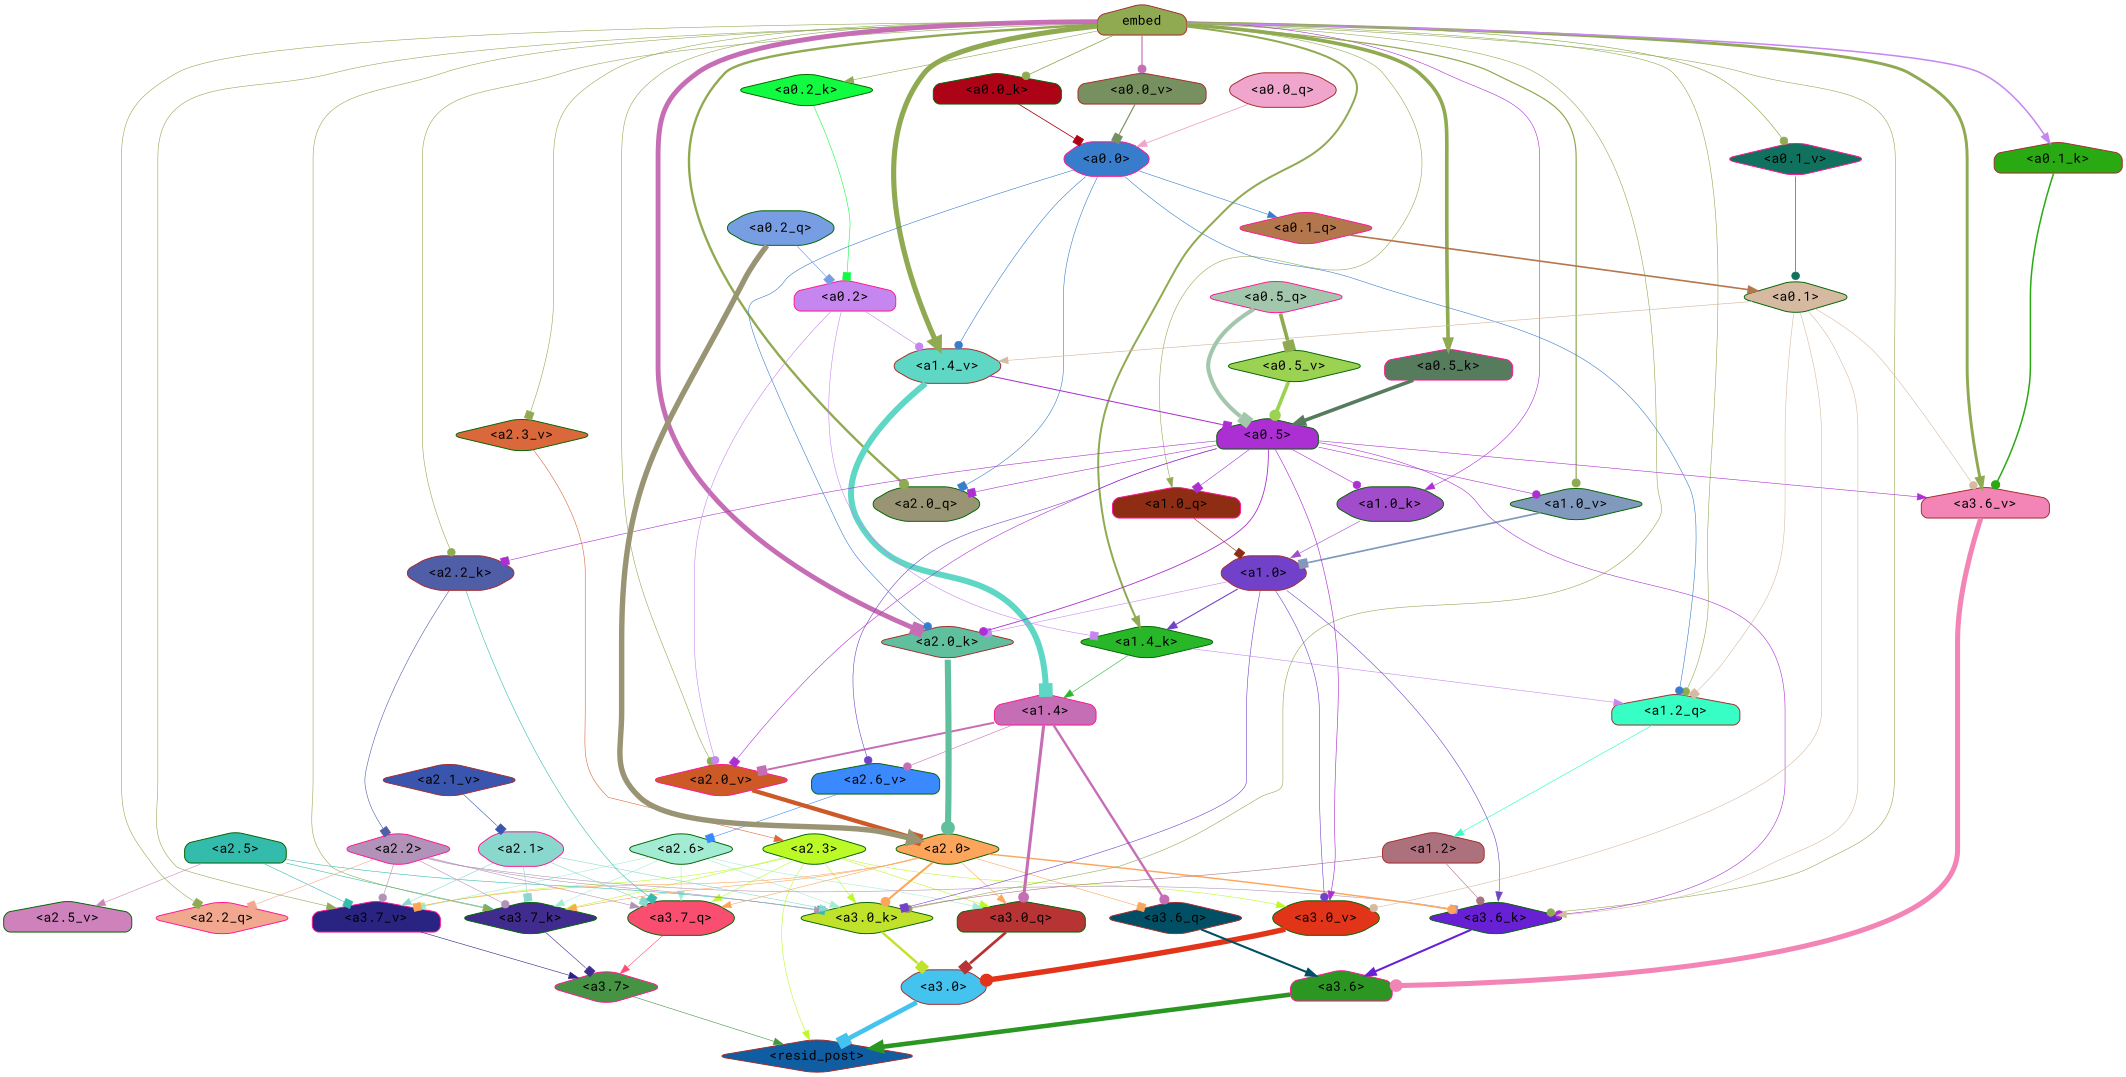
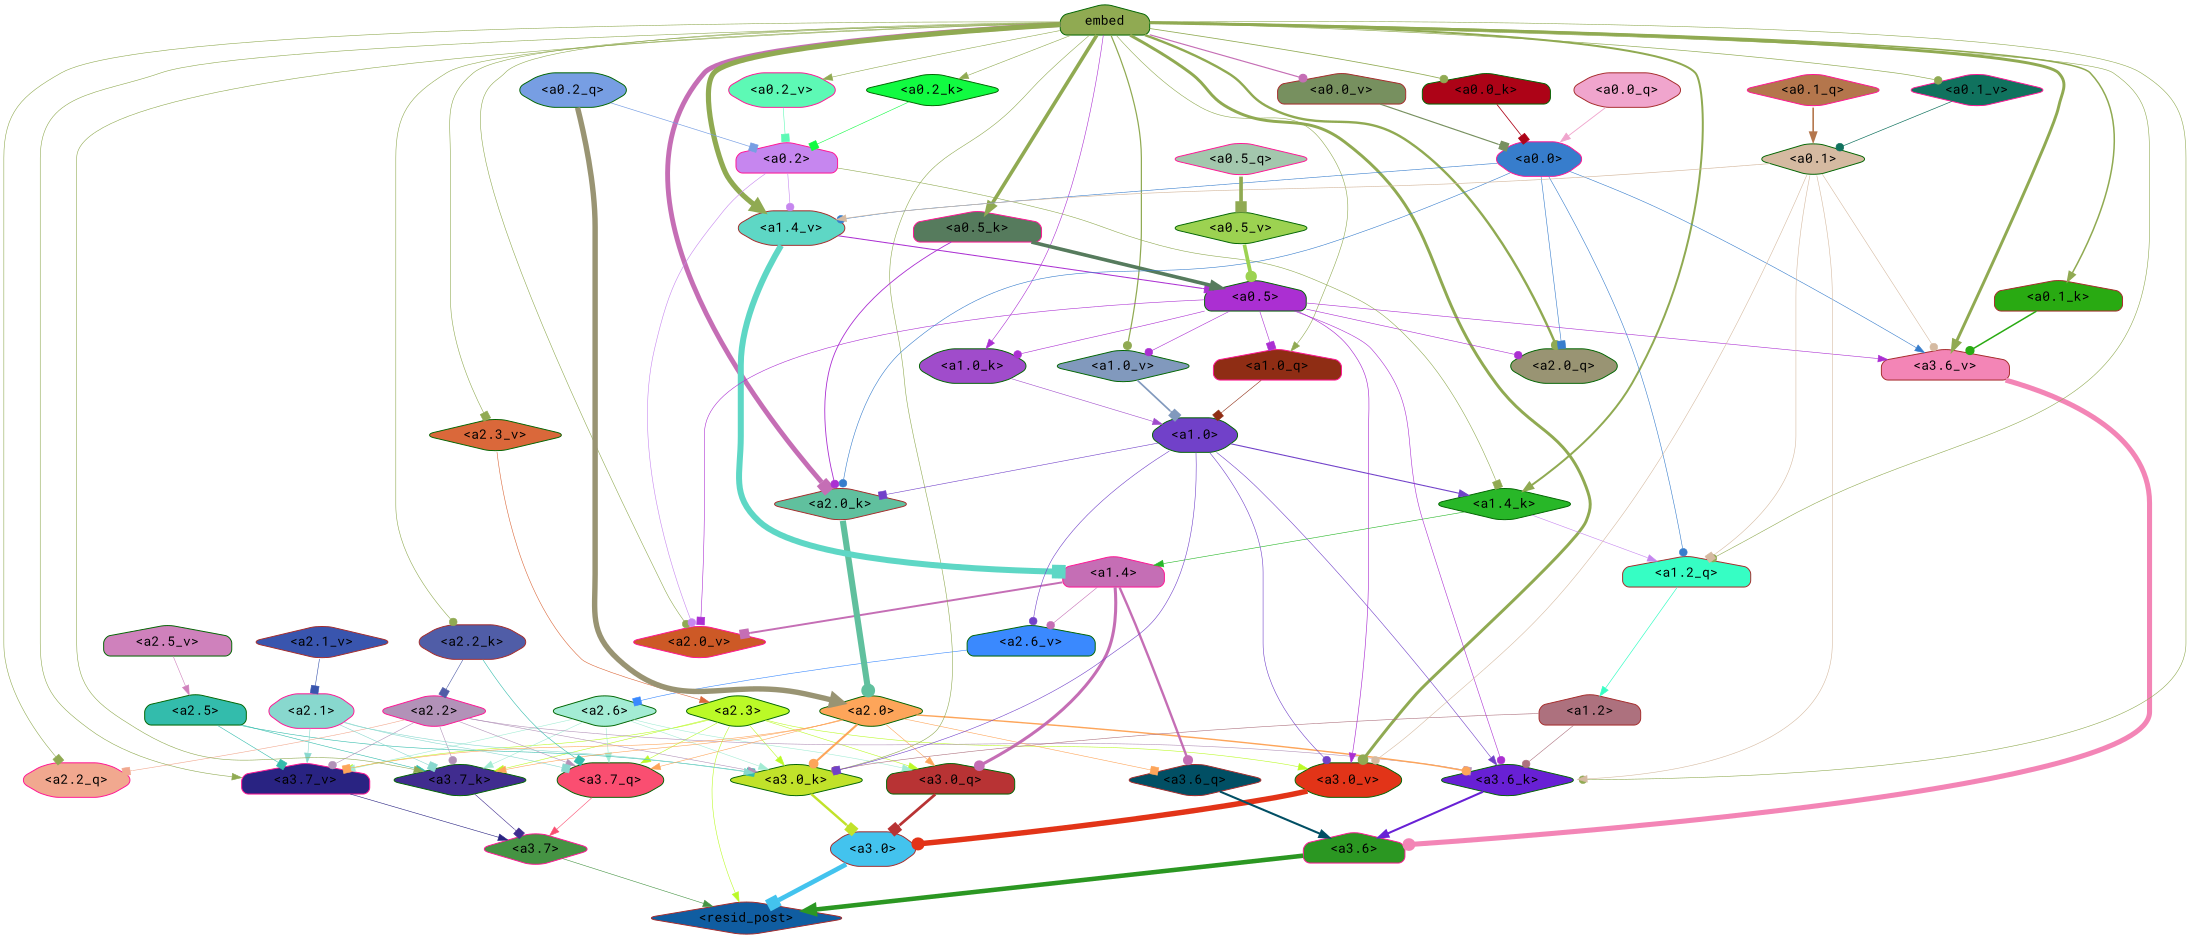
  strict digraph {
    fontname="Roboto Mono"
    splines=true
    node [color=darkgreen fontname="Roboto Mono" shape=diamond style="filled, rounded"]
    edge [arrowhead=normal color="#90aa52" fontname="Roboto Mono" penwidth=0.6]
    "<a3.7>" [color=deeppink fillcolor="#459343"]
    "<resid_post>" [color=brown fillcolor="#105da1"]
    "<a3.6>" [color=deeppink fillcolor="#2b9722" shape=house]
    "<a3.0>" [color=brown fillcolor="#43c3ee" shape=hexagon]
    "<a2.3>" [fillcolor="#bbfa27"]
    "<a3.7_q>" [fillcolor="#fa4e71" shape=hexagon]
    "<a3.0_q>" [fillcolor="#b83334" shape=house]
    "<a3.7_k>" [fillcolor="#402c8f"]
    "<a3.0_k>" [fillcolor="#c1e22a"]
    "<a3.7_v>" [color=deeppink fillcolor="#292382" shape=house]
    "<a3.0_v>" [fillcolor="#e23418" shape=hexagon]
    "<a3.6_q>" [color=brown fillcolor="#014f64"]
    "<a3.6_k>" [fillcolor="#6820d5"]
    "<a3.6_v>" [color=brown fillcolor="#f385b6" shape=house]
    "<a2.6>" [fillcolor="#a3ecd4"]
    "<a2.5>" [fillcolor="#33bcac" shape=house]
    "<a2.2>" [color=deeppink fillcolor="#b292b8"]
-   "<a2.2_q>" [color=deeppink fillcolor="#f1a88f"]
+   "<a2.2_q>" [color=deeppink fillcolor="#f1a88f" shape=hexagon]
    "<a2.1>" [color=deeppink fillcolor="#88d8ce" shape=hexagon]
    "<a2.0>" [fillcolor="#fda55a"]
    "<a1.4>" [color=deeppink fillcolor="#c56eb5" shape=house]
    "<a2.6_v>" [fillcolor="#3a89fe" shape=house]
    "<a2.0_v>" [color=deeppink fillcolor="#cd5926"]
-   embed [color=brown fillcolor="#90aa52" shape=house]
+   embed [fillcolor="#90aa52" shape=house]
    "<a2.0_q>" [fillcolor="#999473" shape=hexagon]
    "<a2.2_k>" [color=brown fillcolor="#505da7" shape=hexagon]
    "<a2.0_k>" [color=brown fillcolor="#60c09e"]
    "<a2.3_v>" [fillcolor="#da683a"]
    "<a1.2_q>" [color=brown fillcolor="#36fec4" shape=house]
    "<a1.0_q>" [color=deeppink fillcolor="#8f2d14" shape=house]
    "<a1.4_k>" [fillcolor="#28b728"]
    "<a1.0_k>" [fillcolor="#a04ccb" shape=hexagon]
    "<a1.4_v>" [color=brown fillcolor="#5ed7c5" shape=hexagon]
    "<a1.0_v>" [fillcolor="#8199bd"]
    "<a0.5_k>" [color=deeppink fillcolor="#567b5d" shape=house]
    "<a0.2_k>" [fillcolor="#11fb41"]
    "<a0.1_k>" [color=brown fillcolor="#29aa12" shape=house]
    "<a0.0_k>" [fillcolor="#ad0317" shape=house]
+   "<a0.2_v>" [color=deeppink fillcolor="#5df9b5" shape=hexagon]
    "<a0.1_v>" [color=deeppink fillcolor="#10725e"]
    "<a0.0_v>" [color=brown fillcolor="#77905f" shape=house]
    "<a1.2>" [color=brown fillcolor="#ad717e" shape=house]
-   "<a1.0>" [color=brown fillcolor="#7141c9" shape=hexagon]
+   "<a1.0>" [fillcolor="#7141c9" shape=hexagon]
    "<a0.5>" [fillcolor="#ab2fd2" shape=house]
    "<a0.2>" [color=deeppink fillcolor="#c686ef" shape=house]
    "<a0.0>" [color=deeppink fillcolor="#377dcc" shape=hexagon]
    "<a0.5_v>" [fillcolor="#9cd251"]
    "<a0.1>" [fillcolor="#d5baa1"]
    "<a2.5_v>" [fillcolor="#cf81bc" shape=house]
    "<a2.1_v>" [color=brown fillcolor="#3955ae"]
    "<a0.5_q>" [color=deeppink fillcolor="#a3c7ad"]
    "<a0.2_q>" [fillcolor="#779ee3" shape=hexagon]
    "<a0.1_q>" [color=deeppink fillcolor="#b4764c"]
    "<a0.0_q>" [color=brown fillcolor="#f0a5cd" shape=hexagon]
    "<a3.7>" -> "<resid_post>" [color="#459343"]
    "<a3.6>" -> "<resid_post>" [color="#2b9722" penwidth=4.7534414529800415]
    "<a3.0>" -> "<resid_post>" [arrowhead=box color="#43c3ee" penwidth=4.898576855659485]
    "<a2.3>" -> "<resid_post>" [color="#bbfa27" arrowhead=""]
    "<a2.3>" -> "<a3.7_q>" [color="#bbfa27" arrowhead=""]
    "<a2.3>" -> "<a3.0_q>" [color="#bbfa27" arrowhead=""]
    "<a2.3>" -> "<a3.7_k>" [color="#bbfa27" arrowhead=""]
    "<a2.3>" -> "<a3.0_k>" [color="#bbfa27" arrowhead=""]
    "<a2.3>" -> "<a3.7_v>" [color="#bbfa27" arrowhead=""]
    "<a2.3>" -> "<a3.0_v>" [color="#bbfa27" arrowhead=""]
    "<a3.7_q>" -> "<a3.7>" [color="#fa4e71"]
    "<a3.0_q>" -> "<a3.0>" [arrowhead=box color="#b83334" penwidth=2.870753765106201]
    "<a3.7_k>" -> "<a3.7>" [arrowhead=box color="#402c8f"]
    "<a3.0_k>" -> "<a3.0>" [arrowhead=box color="#c1e22a" penwidth=2.520303964614868]
    "<a3.7_v>" -> "<a3.7>" [color="#292382"]
    "<a3.0_v>" -> "<a3.0>" [arrowhead=dot color="#e23418" penwidth=5.680712580680847]
    "<a3.6_q>" -> "<a3.6>" [color="#014f64" penwidth=2.160832464694977]
    "<a3.6_k>" -> "<a3.6>" [color="#6820d5" penwidth=2.13908451795578]
    "<a3.6_v>" -> "<a3.6>" [arrowhead=dot color="#f385b6" penwidth=5.297133803367615]
    "<a2.6>" -> "<a3.7_q>" [color="#a3ecd4" arrowhead=""]
    "<a2.6>" -> "<a3.0_q>" [color="#a3ecd4" arrowhead=""]
    "<a2.6>" -> "<a3.7_k>" [color="#a3ecd4" arrowhead=""]
    "<a2.6>" -> "<a3.0_k>" [color="#a3ecd4" arrowhead=""]
    "<a2.6>" -> "<a3.7_v>" [color="#a3ecd4" arrowhead=""]
    "<a2.5>" -> "<a3.7_k>" [color="#33bcac"]
    "<a2.5>" -> "<a3.0_k>" [arrowhead=box color="#33bcac"]
    "<a2.5>" -> "<a3.7_v>" [arrowhead=box color="#33bcac"]
    "<a2.2>" -> "<a3.7_q>" [color="#b292b8"]
    "<a2.2>" -> "<a3.7_k>" [arrowhead=dot color="#b292b8"]
    "<a2.2>" -> "<a3.0_k>" [color="#b292b8"]
    "<a2.2>" -> "<a3.7_v>" [arrowhead=dot color="#b292b8"]
    "<a2.2>" -> "<a3.6_k>" [arrowhead=box color="#b292b8"]
    "<a2.2>" -> "<a2.2_q>" [arrowhead=box color="#f1a88f"]
    "<a2.1>" -> "<a3.7_q>" [arrowhead=box color="#88d8ce"]
    "<a2.1>" -> "<a3.7_k>" [arrowhead=box color="#88d8ce"]
    "<a2.1>" -> "<a3.0_k>" [color="#88d8ce"]
    "<a2.1>" -> "<a3.7_v>" [color="#88d8ce"]
    "<a2.0>" -> "<a3.7_q>" [color="#fda55a"]
    "<a2.0>" -> "<a3.0_q>" [color="#fda55a"]
    "<a2.0>" -> "<a3.7_k>" [color="#fda55a"]
    "<a2.0>" -> "<a3.0_k>" [arrowhead=dot color="#fda55a" penwidth=2.142689883708954]
    "<a2.0>" -> "<a3.7_v>" [arrowhead=box color="#fda55a"]
    "<a2.0>" -> "<a3.6_q>" [arrowhead=box color="#fda55a"]
    "<a2.0>" -> "<a3.6_k>" [arrowhead=dot color="#fda55a" penwidth=1.4855384826660156]
    "<a1.4>" -> "<a3.0_q>" [arrowhead=dot color="#c56eb5" penwidth=3.192750334739685]
    "<a1.4>" -> "<a3.6_q>" [arrowhead=dot color="#c56eb5" penwidth=2.4767253398895264]
    "<a1.4>" -> "<a2.6_v>" [arrowhead=dot color="#c56eb5"]
    "<a1.4>" -> "<a2.0_v>" [arrowhead=box color="#c56eb5" penwidth=2.0349366441369057]
    "<a2.6_v>" -> "<a2.6>" [arrowhead=box color="#3a89fe"]
-   "<a2.0_v>" -> "<a2.0>" [arrowhead=box color="#cd5926" penwidth=4.48047137260437]
    embed -> "<a3.7_k>"
    embed -> "<a3.0_k>" [arrowhead=dot penwidth=0.6015868484973907]
    embed -> "<a3.7_v>"
+   embed -> "<a3.0_v>" [arrowhead=dot penwidth=3.0891895294189453]
    embed -> "<a3.6_k>" [arrowhead=dot]
    embed -> "<a3.6_v>" [penwidth=3.067279100418091]
    embed -> "<a2.2_q>" [arrowhead=box]
    embed -> "<a2.0_v>" [arrowhead=dot]
    embed -> "<a2.0_q>" [arrowhead=dot penwidth=2.482962191104889]
    embed -> "<a2.2_k>" [arrowhead=dot]
    embed -> "<a2.0_k>" [arrowhead=box color="#c56eb5" penwidth=5.09069561958313]
    embed -> "<a2.3_v>" [arrowhead=box]
    embed -> "<a1.2_q>" [arrowhead=dot]
    embed -> "<a1.0_q>"
    embed -> "<a1.4_k>" [penwidth=2.0865602493286133]
    embed -> "<a1.0_k>" [color="#ab2fd2"]
    embed -> "<a1.4_v>" [penwidth=5.391523122787476]
    embed -> "<a1.0_v>" [arrowhead=dot penwidth=1.2820317149162292]
    embed -> "<a0.5_k>" [penwidth=3.780350238084793]
    embed -> "<a0.2_k>"
-   embed -> "<a0.1_k>" [color="#c686ef" penwidth=1.5920617580413818]
+   embed -> "<a0.1_k>" [penwidth=1.5920617580413818]
    embed -> "<a0.0_k>" [arrowhead=dot penwidth=0.8355848789215088]
+   embed -> "<a0.2_v>"
    embed -> "<a0.1_v>" [arrowhead=dot penwidth=0.6841893196105957]
    embed -> "<a0.0_v>" [arrowhead=dot color="#c56eb5" penwidth=1.2129571437835693]
    "<a2.2_k>" -> "<a3.7_q>" [arrowhead=box color="#33bcac"]
    "<a2.2_k>" -> "<a2.2>" [arrowhead=box color="#505da7"]
    "<a2.0_k>" -> "<a2.0>" [arrowhead=dot color="#60c09e" penwidth=6.397904872894287]
    "<a2.3_v>" -> "<a2.3>" [color="#da683a"]
    "<a1.2_q>" -> "<a1.2>" [color="#36fec4" penwidth=0.702675461769104]
    "<a1.0_q>" -> "<a1.0>" [arrowhead=box color="#8f2d14"]
    "<a1.4_k>" -> "<a1.4>" [color="#28b728"]
    "<a1.4_k>" -> "<a1.2_q>" [color="#c686ef"]
    "<a1.0_k>" -> "<a1.0>" [color="#a04ccb"]
    "<a1.4_v>" -> "<a1.4>" [arrowhead=box color="#5ed7c5" penwidth=6.273579955101013]
    "<a1.4_v>" -> "<a0.5>" [arrowhead=box color="#ab2fd2" penwidth=1.060444712638855]
    "<a1.0_v>" -> "<a1.0>" [arrowhead=box color="#8199bd" penwidth=1.7821020036935806]
    "<a0.5_k>" -> "<a0.5>" [color="#567b5d" penwidth=3.774221658706665]
    "<a0.2_k>" -> "<a0.2>" [arrowhead=box color="#11fb41"]
    "<a0.1_k>" -> "<a3.6_v>" [arrowhead=dot color="#29aa12" penwidth=1.5772395133972168]
    "<a0.0_k>" -> "<a0.0>" [arrowhead=box color="#ad0317" penwidth=0.8415243625640869]
+   "<a0.2_v>" -> "<a0.2>" [arrowhead=box color="#5df9b5"]
    "<a0.1_v>" -> "<a0.1>" [arrowhead=dot color="#10725e" penwidth=0.7046854496002197]
    "<a0.0_v>" -> "<a0.0>" [arrowhead=box color="#77905f" penwidth=1.2174623012542725]
    "<a1.2>" -> "<a3.0_k>" [arrowhead=dot color="#ad717e"]
    "<a1.2>" -> "<a3.6_k>" [arrowhead=dot color="#ad717e"]
    "<a1.0>" -> "<a3.0_k>" [arrowhead=box color="#7141c9"]
    "<a1.0>" -> "<a3.0_v>" [arrowhead=dot color="#7141c9"]
    "<a1.0>" -> "<a3.6_k>" [color="#7141c9"]
-   "<a0.5>" -> "<a2.6_v>" [arrowhead=dot color="#7141c9"]
-   "<a1.0>" -> "<a2.0_k>" [arrowhead=box color="#c686ef"]
+   "<a1.0>" -> "<a2.6_v>" [arrowhead=dot color="#7141c9"]
+   "<a1.0>" -> "<a2.0_k>" [arrowhead=box color="#7141c9"]
    "<a1.0>" -> "<a1.4_k>" [color="#7141c9" penwidth=1.1342760920524597]
    "<a0.5>" -> "<a3.0_v>" [color="#ab2fd2" penwidth=0.6549575447570533]
    "<a0.5>" -> "<a3.6_k>" [arrowhead=dot color="#ab2fd2"]
    "<a0.5>" -> "<a3.6_v>" [color="#ab2fd2"]
    "<a0.5>" -> "<a2.0_v>" [arrowhead=box color="#ab2fd2"]
-   "<a0.5>" -> "<a2.0_q>" [arrowhead=box color="#ab2fd2"]
-   "<a0.5>" -> "<a2.2_k>" [arrowhead=box color="#ab2fd2"]
-   "<a0.5>" -> "<a2.0_k>" [arrowhead=dot color="#ab2fd2" penwidth=0.8980485796928406]
+   "<a0.5>" -> "<a2.0_q>" [arrowhead=dot color="#ab2fd2"]
+   "<a0.5_k>" -> "<a2.0_k>" [arrowhead=dot color="#ab2fd2" penwidth=0.8980485796928406]
    "<a0.5>" -> "<a1.0_q>" [arrowhead=box color="#ab2fd2"]
    "<a0.5>" -> "<a1.0_k>" [arrowhead=dot color="#ab2fd2"]
    "<a0.5>" -> "<a1.0_v>" [arrowhead=dot color="#ab2fd2"]
    "<a0.2>" -> "<a2.0_v>" [arrowhead=dot color="#c686ef"]
-   "<a0.2>" -> "<a1.4_k>" [arrowhead=box color="#c686ef"]
+   "<a0.2>" -> "<a1.4_k>" [arrowhead=box]
    "<a0.2>" -> "<a1.4_v>" [arrowhead=dot color="#c686ef"]
-   "<a0.0>" -> "<a0.1_q>" [color="#377dcc"]
+   "<a0.0>" -> "<a3.6_v>" [color="#377dcc"]
    "<a0.0>" -> "<a2.0_q>" [arrowhead=box color="#377dcc"]
    "<a0.0>" -> "<a2.0_k>" [arrowhead=dot color="#377dcc"]
    "<a0.0>" -> "<a1.2_q>" [arrowhead=dot color="#377dcc"]
    "<a0.0>" -> "<a1.4_v>" [arrowhead=dot color="#377dcc"]
    "<a0.5_v>" -> "<a0.5>" [arrowhead=dot color="#9cd251" penwidth=3.851448491215706]
    "<a0.1>" -> "<a3.0_v>" [arrowhead=dot color="#d5baa1"]
    "<a0.1>" -> "<a3.6_k>" [color="#d5baa1"]
    "<a0.1>" -> "<a3.6_v>" [arrowhead=dot color="#d5baa1"]
    "<a0.1>" -> "<a1.2_q>" [arrowhead=box color="#d5baa1"]
    "<a0.1>" -> "<a1.4_v>" [color="#d5baa1" penwidth=0.6688870191574097]
-   "<a2.5>" -> "<a2.5_v>" [color="#cf81bc"]
+   "<a2.5_v>" -> "<a2.5>" [color="#cf81bc"]
    "<a2.1_v>" -> "<a2.1>" [arrowhead=box color="#3955ae"]
-   "<a0.5_q>" -> "<a0.5>" [arrowhead=box color="#a3c7ad" penwidth=4.261124700307846]
    "<a0.5_q>" -> "<a0.5_v>" [arrowhead=box penwidth=3.845047429203987]
    "<a0.2_q>" -> "<a2.0>" [color="#999473" penwidth=5.653985500335693]
    "<a0.2_q>" -> "<a0.2>" [arrowhead=box color="#779ee3" penwidth=0.68086838722229]
    "<a0.1_q>" -> "<a0.1>" [color="#b4764c" penwidth=1.6957619190216064]
    "<a0.0_q>" -> "<a0.0>" [color="#f0a5cd" penwidth=0.9356684684753418]
  }
